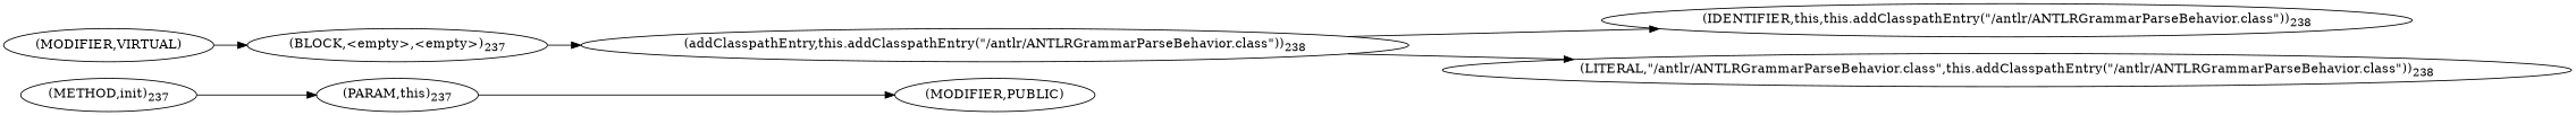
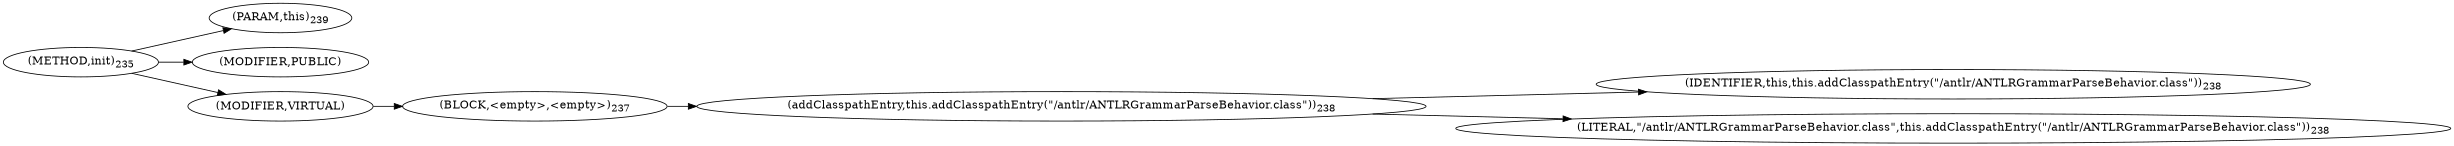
  digraph {
    rankdir=LR
-   n1 [label=<(METHOD,init)<SUB>237</SUB>>]
-   n2 [label=<(PARAM,this)<SUB>237</SUB>>]
+   n1 [label=<(METHOD,init)<SUB>235</SUB>>]
+   n2 [label=<(PARAM,this)<SUB>239</SUB>>]
    n3 [label=<(MODIFIER,PUBLIC)>]
    n4 [label=<(MODIFIER,VIRTUAL)>]
    n5 [label=<(BLOCK,&lt;empty&gt;,&lt;empty&gt;)<SUB>237</SUB>>]
    n6 [label=<(addClasspathEntry,this.addClasspathEntry(&quot;/antlr/ANTLRGrammarParseBehavior.class&quot;))<SUB>238</SUB>>]
    n7 [label=<(IDENTIFIER,this,this.addClasspathEntry(&quot;/antlr/ANTLRGrammarParseBehavior.class&quot;))<SUB>238</SUB>>]
    n8 [label=<(LITERAL,&quot;/antlr/ANTLRGrammarParseBehavior.class&quot;,this.addClasspathEntry(&quot;/antlr/ANTLRGrammarParseBehavior.class&quot;))<SUB>238</SUB>>]
    n1 -> n2
-   n2 -> n3
+   n1 -> n3
+   n1 -> n4
    n4 -> n5
    n5 -> n6
    n6 -> n7
    n6 -> n8
  }
